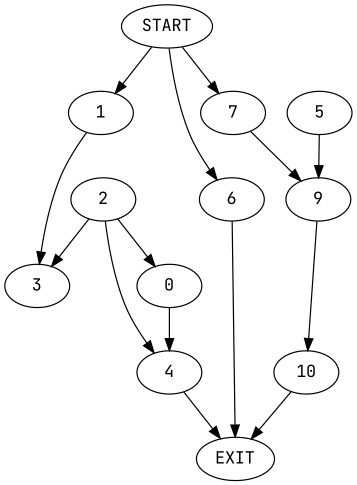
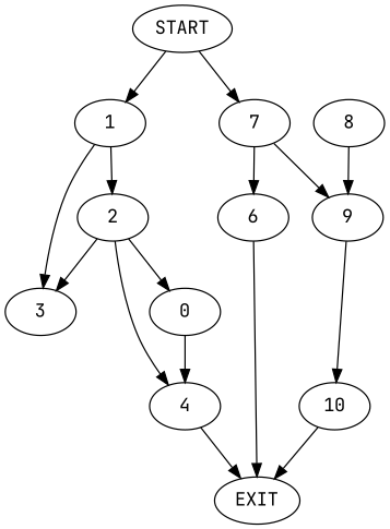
  digraph {
    fontname="JetBrains Mono"
    node [fontname="JetBrains Mono"]
    edge [fontname="JetBrains Mono"]
    n1 [label=START]
    1
    6
    7
    2
    3
    n7 [label=EXIT]
    9
    4
    n10 [label=0]
-   8 [label=5]
+   8
    10
    n1 -> 1
-   n1 -> 6
+   7 -> 6
    n1 -> 7
+   1 -> 2
    1 -> 3
    6 -> n7
    7 -> 9
    2 -> 3
    2 -> 4
    2 -> n10
    9 -> 10
    4 -> n7
    n10 -> 4
    8 -> 9
    10 -> n7
  }
